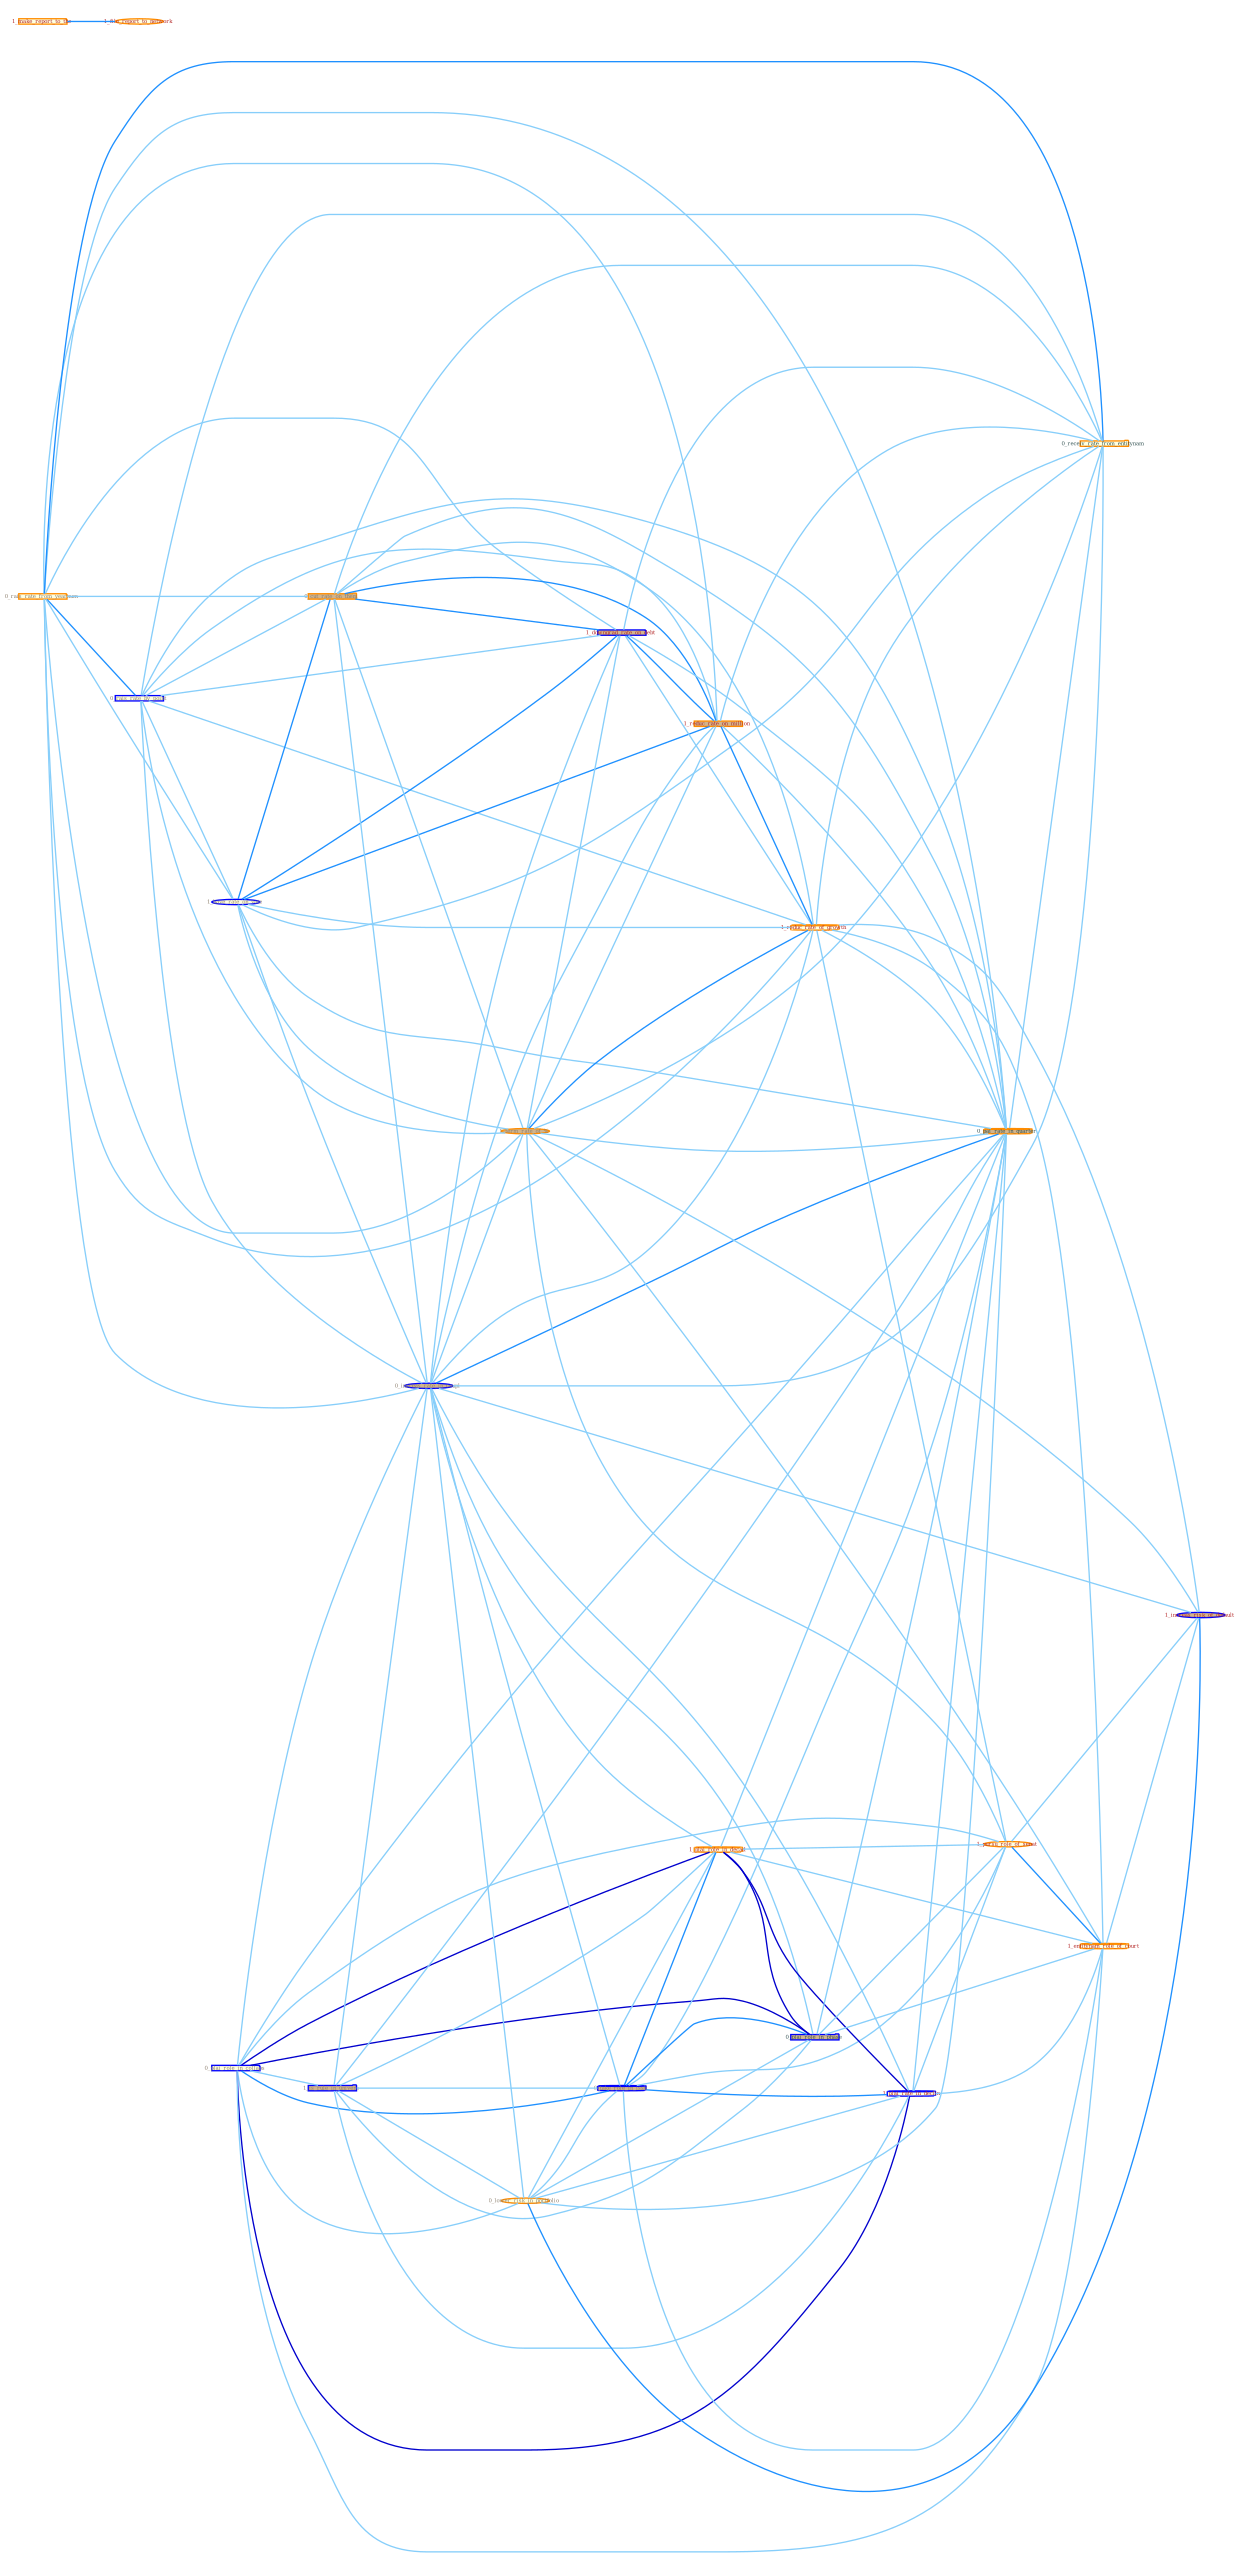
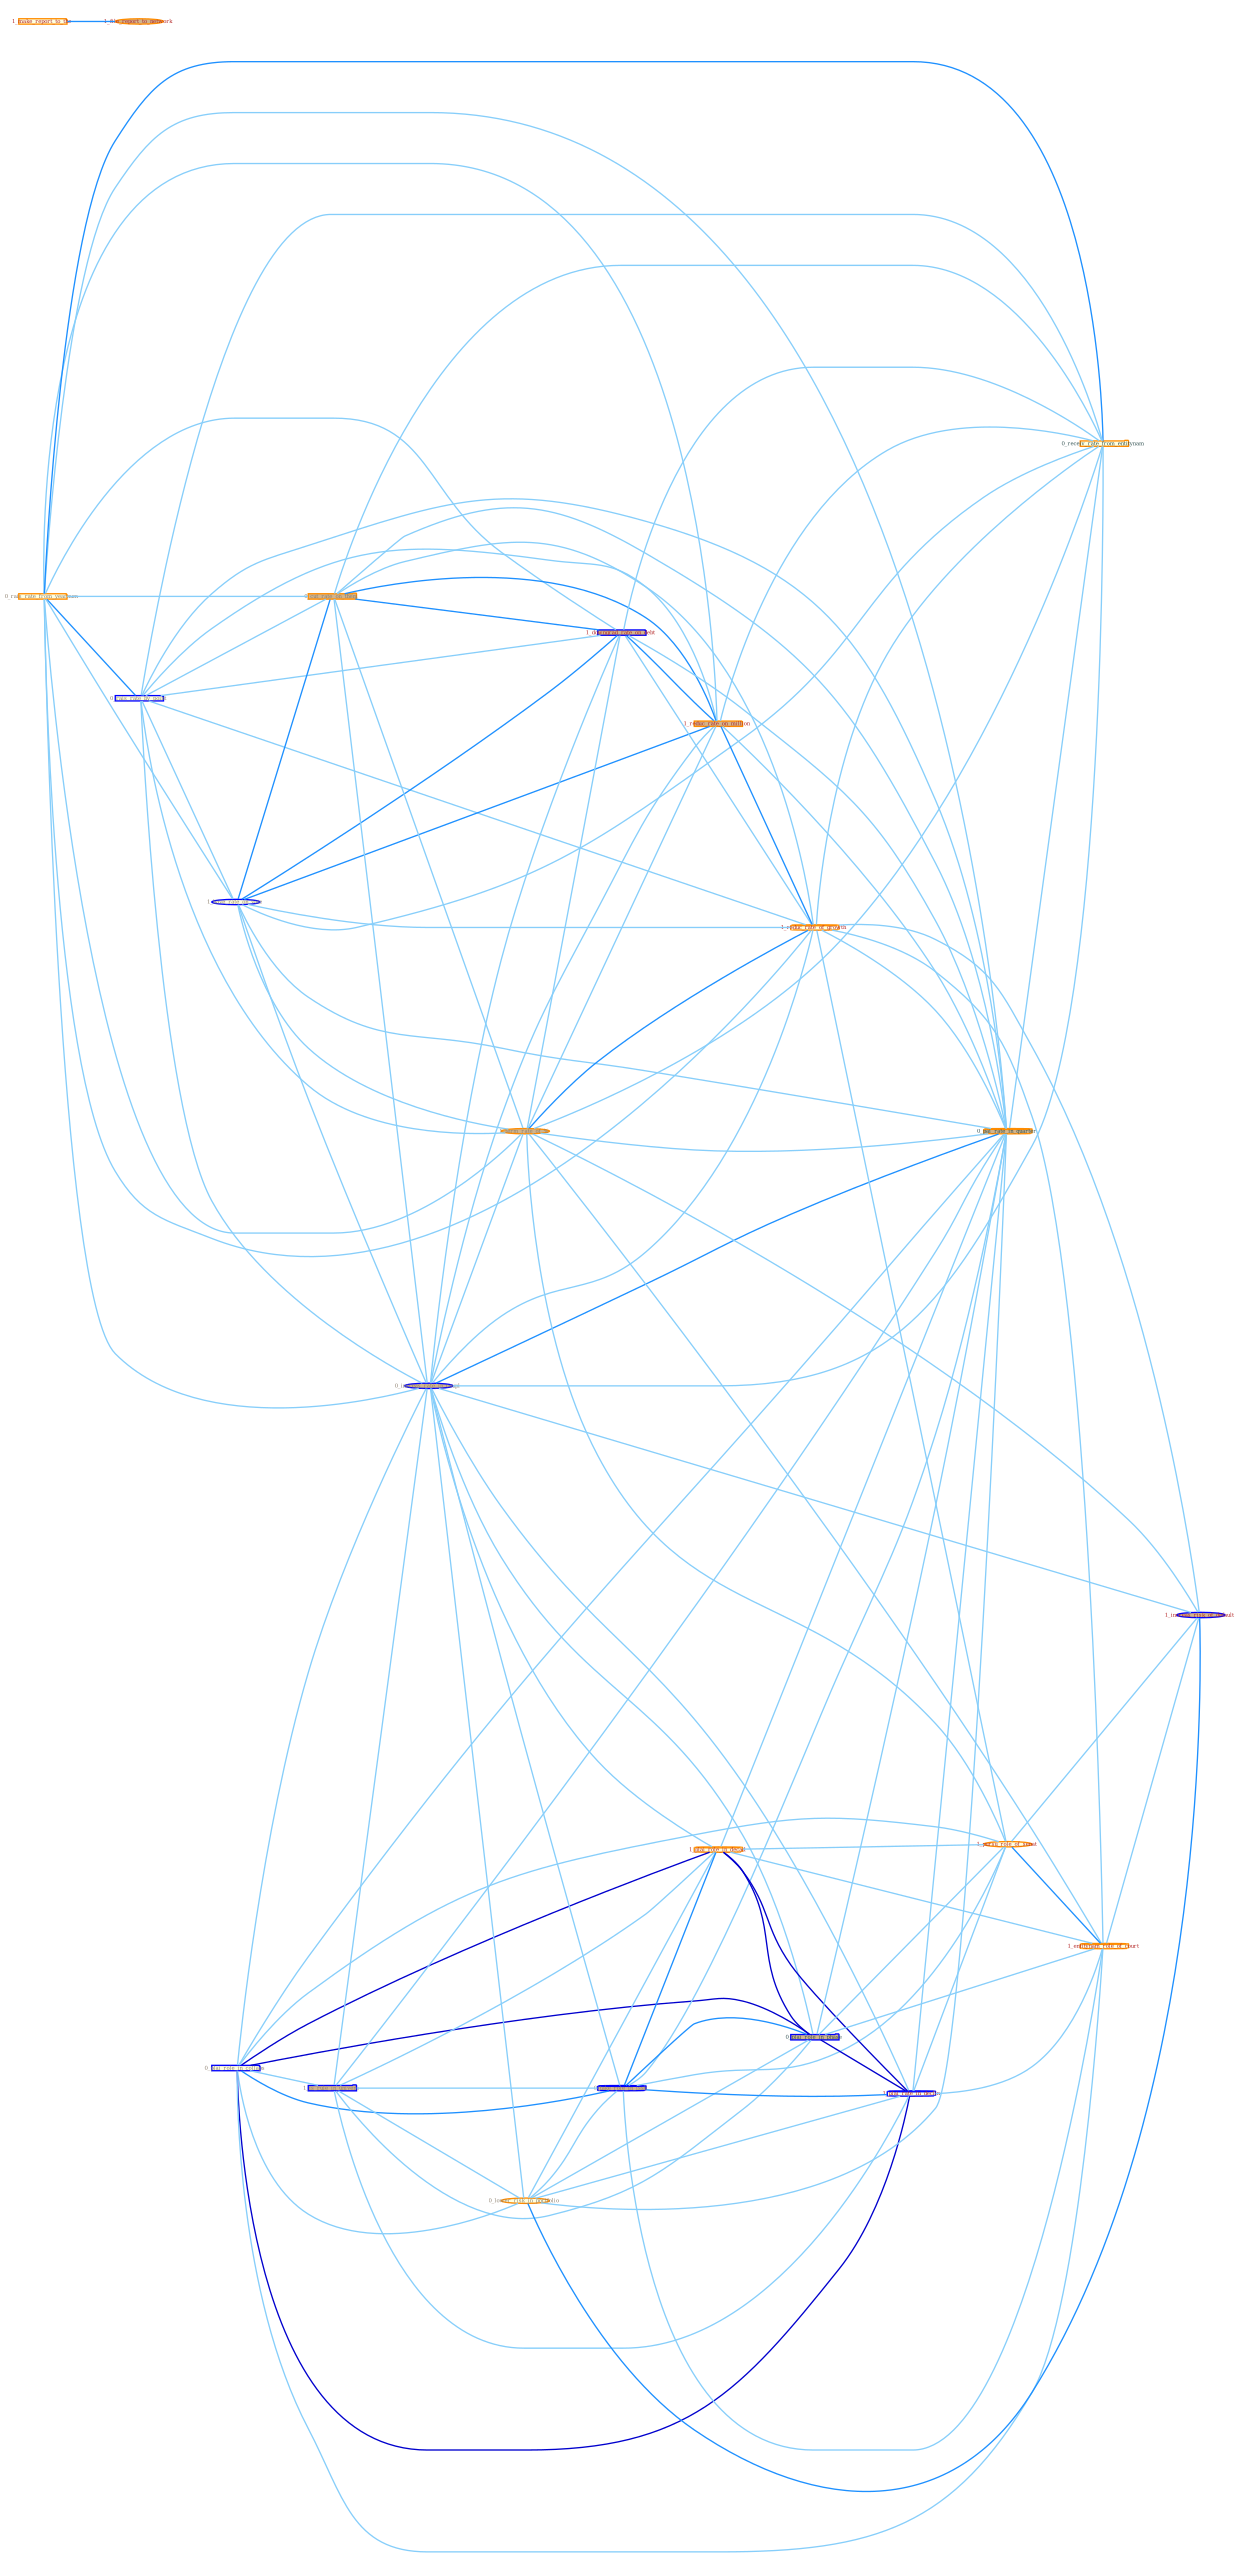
  graph {
    fontname="DejaVu Serif"
    rankdir=LR
    node [color=darkorange fillcolor=lightyellow fixedsize=true fontcolor="#8b7d6b" fontname="DejaVu Serif" fontsize=4 shape=ellipse style=filled]
    edge [color="#87cefa" fontname="DejaVu Serif" w=1]
    "0_rais_rate_from_yearnum " [height=.06 shape=note width=.5]
    "0_rais_rate_by_point " [color=blue height=.06 shape=note width=.5]
    "1_have_rate_on_vote " [color=blue height=.06 width=.5]
    "0_cut_rate_on_them " [fillcolor=tan height=.06 shape=folder width=.5]
    "0_plai_role_in_collaps " [color=blue height=.06 shape=note width=.5]
    "1_is_rule_in_univers " [color=blue fillcolor=tan height=.06 shape=folder width=.5]
    "0_increas_rate_in_coupl " [color=blue fillcolor=tan height=.06 width=.5]
    "1_term_rate_of_% " [fillcolor=tan height=.06 width=.5]
    "0_lower_risk_in_portfolio " [height=.06 width=.5]
    "0_take_role_in_issu " [color=blue fillcolor=tan height=.06 shape=cylinder width=.5]
    "1_downgrad_rate_on_debt " [color=blue fillcolor=tan fontcolor="#b22222" height=.06 shape=note width=.5]
    "1_reduc_rate_on_million " [fillcolor=tan fontcolor="#b22222" height=.06 shape=note width=.5]
    "1_plai_role_in_decad " [fontcolor="#b22222" height=.06 shape=cylinder width=.5]
    "1_reduc_rate_of_growth " [fontcolor="#b22222" height=.06 shape=cylinder width=.5]
    "1_make_report_to_the " [fontcolor="#b22222" height=.06 shape=note width=.5]
    n16 [color=blue fontcolor="#b22222" height=.06 label="1_plai_rate_in_declin" shape=cylinder width=.5]
    "1_pursu_role_of_senat " [fontcolor="#b22222" height=.06 width=.5]
-   "1_file_report_to_network " [fontcolor="#b22222" height=.06 width=.5]
+   "1_file_report_to_network " [fillcolor=tan fontcolor="#b22222" height=.06 width=.5]
    "1_entitynam_role_of_court " [fontcolor="#b22222" height=.06 shape=cylinder width=.5]
    "1_increas_risk_of_default " [color=blue fillcolor=tan fontcolor="#b22222" height=.06 width=.5]
    "0_pai_rate_in_quarter " [fillcolor=tan fontcolor="#2f4f4f" height=.06 shape=cylinder width=.5]
    "0_receiv_rate_from_entitynam " [fontcolor="#2f4f4f" height=.06 shape=folder width=.5]
    "0_plai_role_in_phase " [color=blue fillcolor=tan fontcolor="#2f4f4f" height=.06 shape=folder width=.5]
    subgraph sub_1 {
      "0_rais_rate_from_yearnum "
      "0_rais_rate_by_point "
      "1_have_rate_on_vote "
      "0_cut_rate_on_them "
      "0_plai_role_in_collaps "
      "1_is_rule_in_univers "
      "0_increas_rate_in_coupl "
      "1_term_rate_of_% "
      "0_lower_risk_in_portfolio "
      "0_take_role_in_issu "
    }
    subgraph sub_2 {
      "1_downgrad_rate_on_debt "
      "1_reduc_rate_on_million "
      "1_plai_role_in_decad "
      "1_reduc_rate_of_growth "
      "1_make_report_to_the "
      n16
      "1_pursu_role_of_senat "
      "1_file_report_to_network "
      "1_entitynam_role_of_court "
      "1_increas_risk_of_default "
    }
    "0_rais_rate_from_yearnum " -- "0_rais_rate_by_point " [color="#1e90ff" w=2]
    "0_rais_rate_from_yearnum " -- "1_have_rate_on_vote "
    "0_rais_rate_from_yearnum " -- "0_cut_rate_on_them "
    "0_rais_rate_from_yearnum " -- "0_increas_rate_in_coupl "
    "0_rais_rate_from_yearnum " -- "1_term_rate_of_% "
    "0_rais_rate_from_yearnum " -- "1_downgrad_rate_on_debt "
    "0_rais_rate_from_yearnum " -- "1_reduc_rate_on_million "
    "0_rais_rate_from_yearnum " -- "1_reduc_rate_of_growth "
    "0_rais_rate_from_yearnum " -- "0_pai_rate_in_quarter "
    "0_rais_rate_from_yearnum " -- "0_receiv_rate_from_entitynam " [color="#1e90ff" w=2]
    "0_rais_rate_by_point " -- "1_have_rate_on_vote "
    "0_rais_rate_by_point " -- "0_cut_rate_on_them "
    "0_rais_rate_by_point " -- "0_increas_rate_in_coupl "
    "0_rais_rate_by_point " -- "1_term_rate_of_% "
    "0_rais_rate_by_point " -- "1_downgrad_rate_on_debt "
    "0_rais_rate_by_point " -- "1_reduc_rate_on_million "
    "0_rais_rate_by_point " -- "1_reduc_rate_of_growth "
    "0_rais_rate_by_point " -- "0_pai_rate_in_quarter "
    "0_rais_rate_by_point " -- "0_receiv_rate_from_entitynam "
    "1_have_rate_on_vote " -- "0_cut_rate_on_them " [color="#1e90ff" w=2]
    "1_have_rate_on_vote " -- "0_increas_rate_in_coupl "
    "1_have_rate_on_vote " -- "1_term_rate_of_% "
    "1_have_rate_on_vote " -- "1_downgrad_rate_on_debt " [color="#1e90ff" w=2]
    "1_have_rate_on_vote " -- "1_reduc_rate_on_million " [color="#1e90ff" w=2]
    "1_have_rate_on_vote " -- "1_reduc_rate_of_growth "
    "1_have_rate_on_vote " -- "0_pai_rate_in_quarter "
    "1_have_rate_on_vote " -- "0_receiv_rate_from_entitynam "
    "0_cut_rate_on_them " -- "0_increas_rate_in_coupl "
    "0_cut_rate_on_them " -- "1_term_rate_of_% "
    "0_cut_rate_on_them " -- "1_downgrad_rate_on_debt " [color="#1e90ff" w=2]
    "0_cut_rate_on_them " -- "1_reduc_rate_on_million " [color="#1e90ff" w=2]
    "0_cut_rate_on_them " -- "1_reduc_rate_of_growth "
    "0_cut_rate_on_them " -- "0_pai_rate_in_quarter "
    "0_cut_rate_on_them " -- "0_receiv_rate_from_entitynam "
    "0_plai_role_in_collaps " -- "1_is_rule_in_univers "
    "0_plai_role_in_collaps " -- "0_increas_rate_in_coupl "
    "0_plai_role_in_collaps " -- "0_lower_risk_in_portfolio "
    "0_plai_role_in_collaps " -- "0_take_role_in_issu " [color="#1e90ff" w=2]
    "0_plai_role_in_collaps " -- "1_plai_role_in_decad " [color="#0000cd" w=3]
    "0_plai_role_in_collaps " -- n16 [color="#0000cd" w=3]
    "0_plai_role_in_collaps " -- "1_pursu_role_of_senat "
    "0_plai_role_in_collaps " -- "1_entitynam_role_of_court "
    "0_plai_role_in_collaps " -- "0_pai_rate_in_quarter "
    "0_plai_role_in_collaps " -- "0_plai_role_in_phase " [color="#0000cd" w=3]
    "1_is_rule_in_univers " -- "0_increas_rate_in_coupl "
    "1_is_rule_in_univers " -- "0_lower_risk_in_portfolio "
    "1_is_rule_in_univers " -- "0_take_role_in_issu "
    "1_is_rule_in_univers " -- "1_plai_role_in_decad "
    "1_is_rule_in_univers " -- n16
    "1_is_rule_in_univers " -- "0_pai_rate_in_quarter "
    "1_is_rule_in_univers " -- "0_plai_role_in_phase "
    "0_increas_rate_in_coupl " -- "1_term_rate_of_% "
    "0_increas_rate_in_coupl " -- "0_lower_risk_in_portfolio "
    "0_increas_rate_in_coupl " -- "0_take_role_in_issu "
    "0_increas_rate_in_coupl " -- "1_downgrad_rate_on_debt "
    "0_increas_rate_in_coupl " -- "1_reduc_rate_on_million "
    "0_increas_rate_in_coupl " -- "1_plai_role_in_decad "
    "0_increas_rate_in_coupl " -- "1_reduc_rate_of_growth "
    "0_increas_rate_in_coupl " -- n16
    "0_increas_rate_in_coupl " -- "1_increas_risk_of_default "
    "0_increas_rate_in_coupl " -- "0_pai_rate_in_quarter " [color="#1e90ff" w=2]
    "0_increas_rate_in_coupl " -- "0_receiv_rate_from_entitynam "
    "0_increas_rate_in_coupl " -- "0_plai_role_in_phase "
    "1_term_rate_of_% " -- "1_downgrad_rate_on_debt "
    "1_term_rate_of_% " -- "1_reduc_rate_on_million "
    "1_term_rate_of_% " -- "1_reduc_rate_of_growth " [color="#1e90ff" w=2]
    "1_term_rate_of_% " -- "1_pursu_role_of_senat "
    "1_term_rate_of_% " -- "1_entitynam_role_of_court "
    "1_term_rate_of_% " -- "1_increas_risk_of_default "
    "1_term_rate_of_% " -- "0_pai_rate_in_quarter "
    "1_term_rate_of_% " -- "0_receiv_rate_from_entitynam "
    "0_lower_risk_in_portfolio " -- "0_take_role_in_issu "
    "0_lower_risk_in_portfolio " -- "1_plai_role_in_decad "
    "0_lower_risk_in_portfolio " -- n16
    "0_lower_risk_in_portfolio " -- "1_increas_risk_of_default " [color="#1e90ff"]
    "0_lower_risk_in_portfolio " -- "0_pai_rate_in_quarter "
    "0_lower_risk_in_portfolio " -- "0_plai_role_in_phase "
    "0_take_role_in_issu " -- "1_plai_role_in_decad " [color="#1e90ff" w=2]
    "0_take_role_in_issu " -- n16 [color="#1e90ff" w=2]
    "0_take_role_in_issu " -- "1_pursu_role_of_senat "
    "0_take_role_in_issu " -- "1_entitynam_role_of_court "
    "0_take_role_in_issu " -- "0_pai_rate_in_quarter "
    "0_take_role_in_issu " -- "0_plai_role_in_phase " [color="#1e90ff" w=2]
    "1_downgrad_rate_on_debt " -- "1_reduc_rate_on_million " [color="#1e90ff" w=2]
    "1_downgrad_rate_on_debt " -- "1_reduc_rate_of_growth "
    "1_downgrad_rate_on_debt " -- "0_pai_rate_in_quarter "
    "1_downgrad_rate_on_debt " -- "0_receiv_rate_from_entitynam "
    "1_reduc_rate_on_million " -- "1_reduc_rate_of_growth " [color="#1e90ff" w=2]
    "1_reduc_rate_on_million " -- "0_pai_rate_in_quarter "
    "1_reduc_rate_on_million " -- "0_receiv_rate_from_entitynam "
    "1_plai_role_in_decad " -- n16 [color="#0000cd" w=3]
    "1_plai_role_in_decad " -- "1_pursu_role_of_senat "
    "1_plai_role_in_decad " -- "1_entitynam_role_of_court "
    "1_plai_role_in_decad " -- "0_pai_rate_in_quarter "
    "1_plai_role_in_decad " -- "0_plai_role_in_phase " [color="#0000cd" w=3]
    "1_reduc_rate_of_growth " -- "1_pursu_role_of_senat "
    "1_reduc_rate_of_growth " -- "1_entitynam_role_of_court "
    "1_reduc_rate_of_growth " -- "1_increas_risk_of_default "
    "1_reduc_rate_of_growth " -- "0_pai_rate_in_quarter "
    "1_reduc_rate_of_growth " -- "0_receiv_rate_from_entitynam "
    "1_make_report_to_the " -- "1_file_report_to_network " [color="#1e90ff" w=2]
    n16 -- "1_pursu_role_of_senat "
    n16 -- "1_entitynam_role_of_court "
    n16 -- "0_pai_rate_in_quarter "
    "1_pursu_role_of_senat " -- "1_entitynam_role_of_court " [color="#1e90ff" w=2]
    "1_pursu_role_of_senat " -- "1_increas_risk_of_default "
    "1_entitynam_role_of_court " -- "1_increas_risk_of_default "
    "0_pai_rate_in_quarter " -- "0_receiv_rate_from_entitynam "
+   "0_plai_role_in_phase " -- n16 [color="#0000cd" w=3]
    "0_plai_role_in_phase " -- "1_pursu_role_of_senat "
    "0_plai_role_in_phase " -- "1_entitynam_role_of_court "
    "0_plai_role_in_phase " -- "0_pai_rate_in_quarter "
  }
